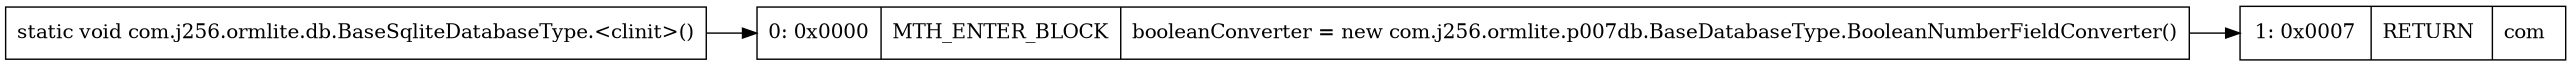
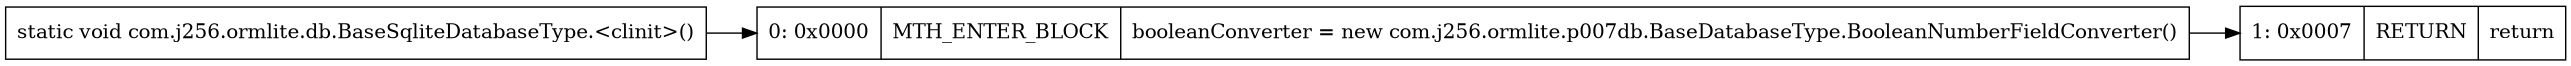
  digraph {
    rankdir=LR
    node [shape=record]
    n1 [label="{0\:\ 0x0000|MTH_ENTER_BLOCK\l|booleanConverter = new com.j256.ormlite.p007db.BaseDatabaseType.BooleanNumberFieldConverter()\l}"]
-   n2 [label="{1\:\ 0x0007|RETURN\l|com\l}"]
+   n2 [label="{1\:\ 0x0007|RETURN\l|return\l}"]
    n3 [label="{static void com.j256.ormlite.db.BaseSqliteDatabaseType.\<clinit\>() }"]
    n1 -> n2
    n3 -> n1
  }
